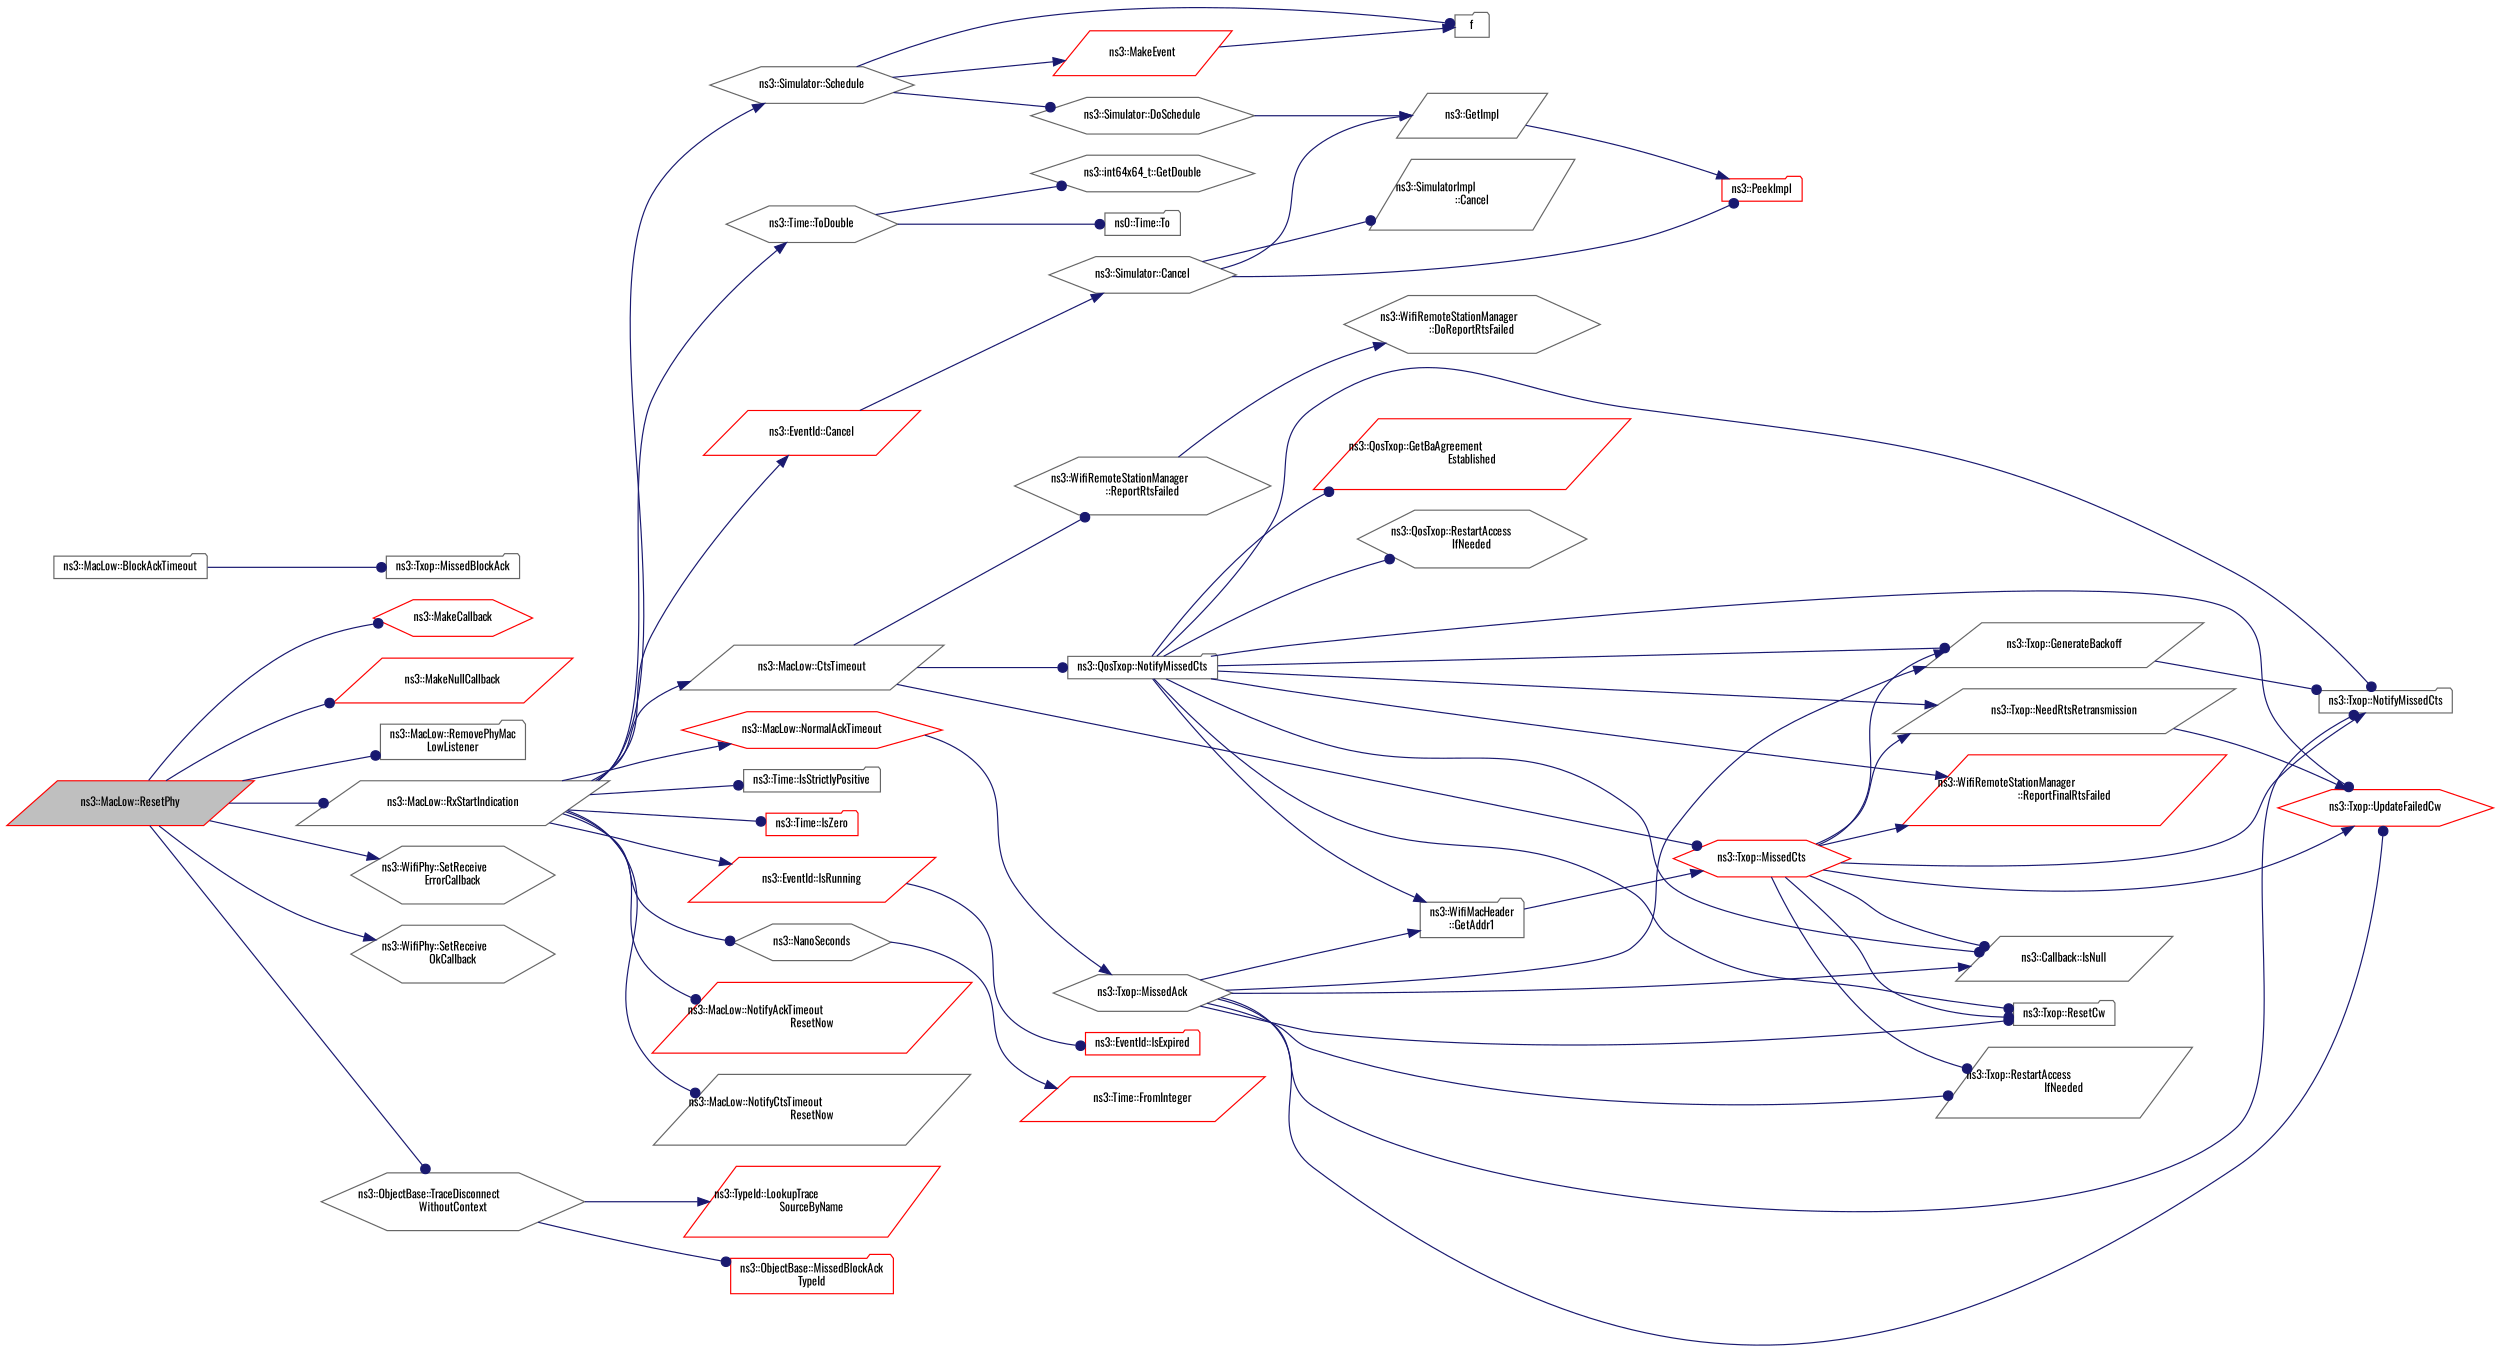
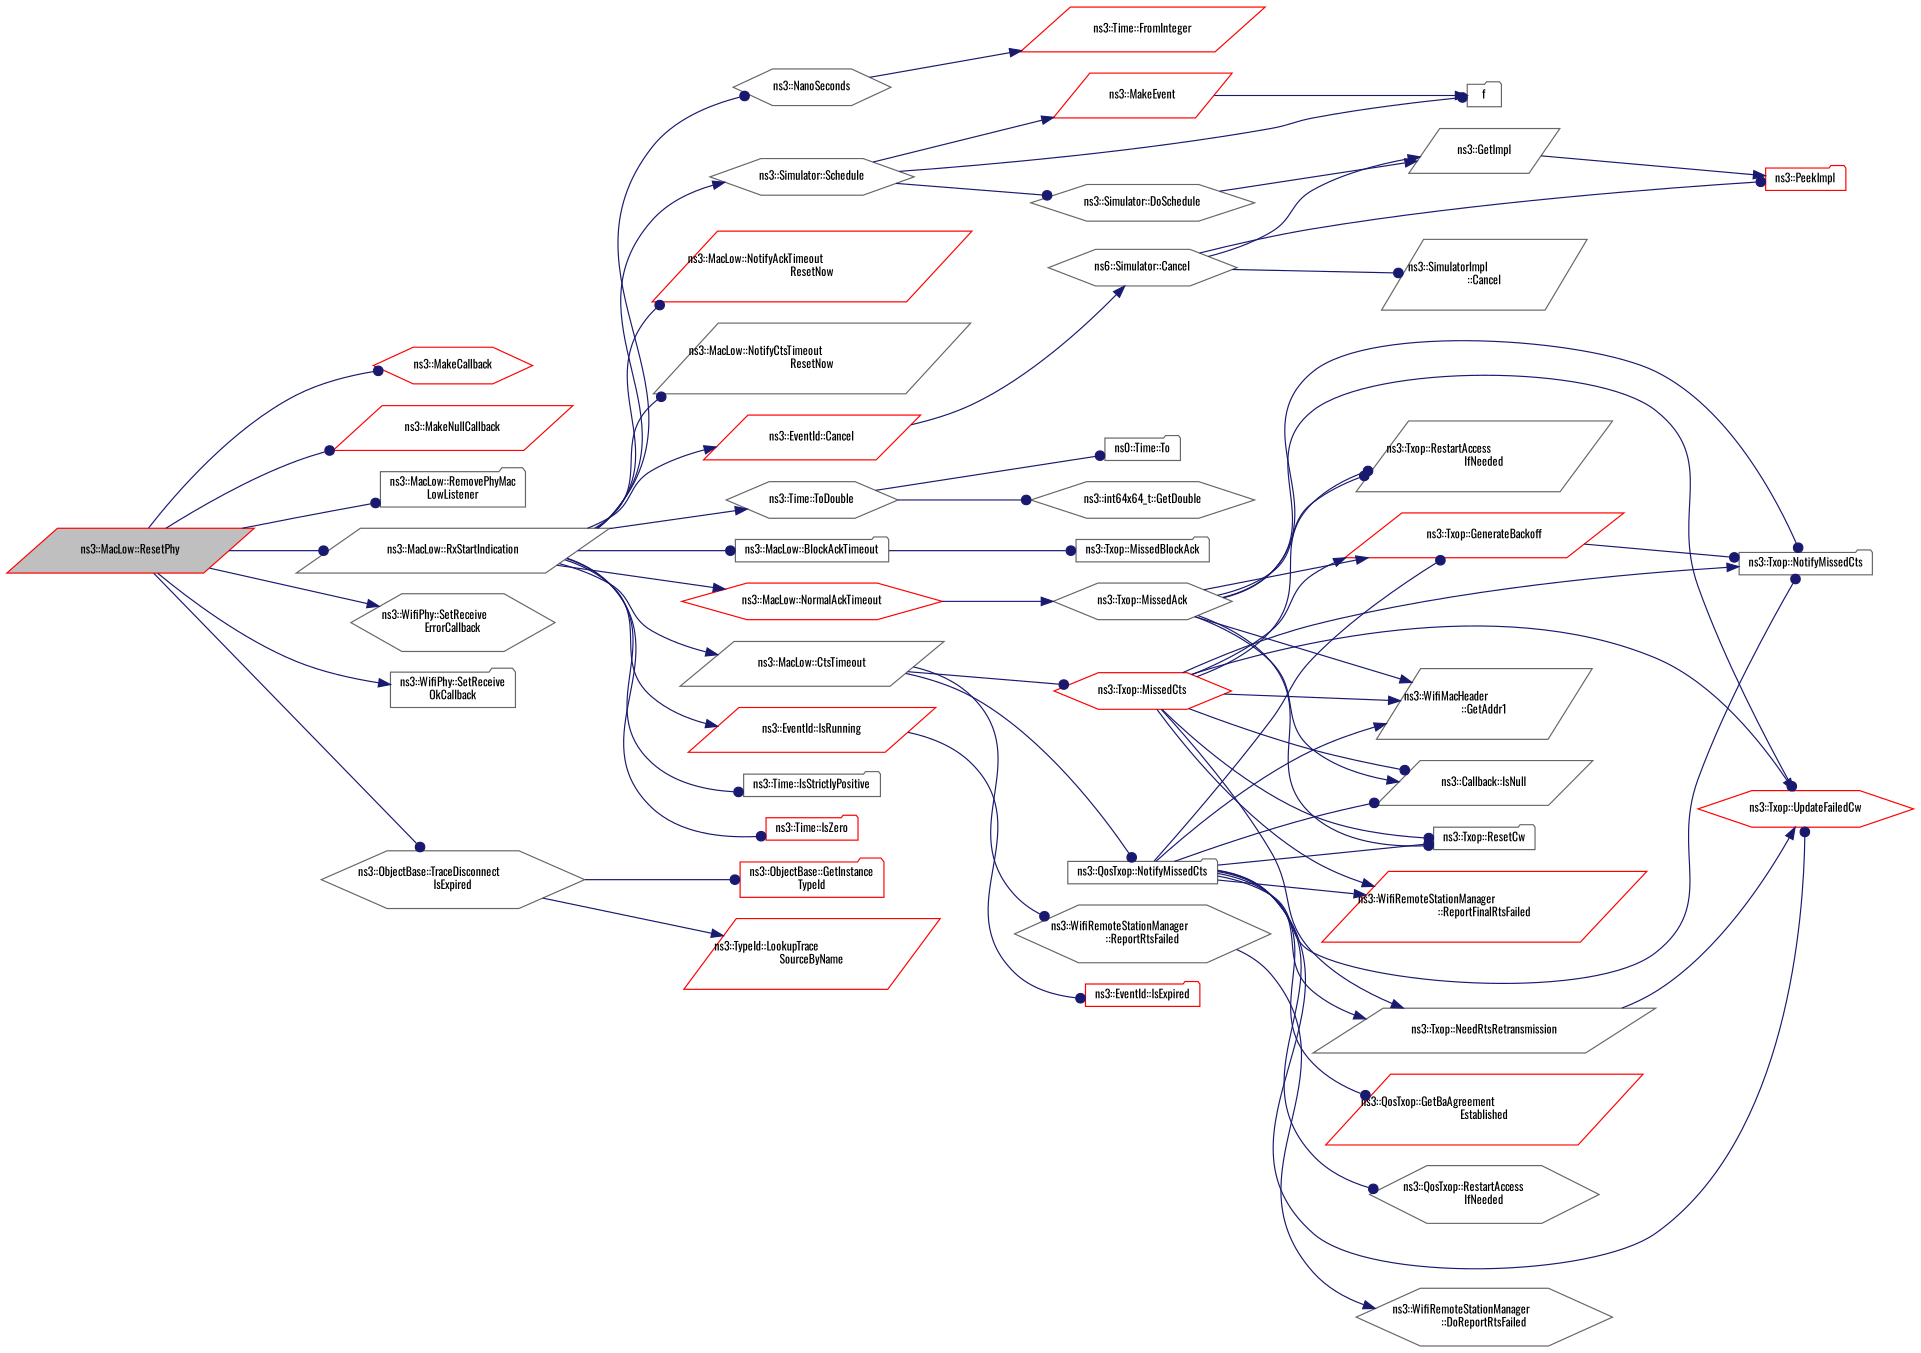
  digraph {
    fontname=Oswald
    rankdir=LR
    node [color=gray40 fillcolor=white fontname=Oswald fontsize=10 shape=parallelogram style=filled]
    edge [arrowhead=dot color=midnightblue fontname=Oswald fontsize=10 labelfontname=Helvetica labelfontsize=10 style=solid]
    n1 [color=red fillcolor=grey75 fontcolor=black height=0.2 label="ns3::MacLow::ResetPhy" width=0.4]
    n2 [color=red height=0.2 label="ns3::MakeCallback" shape=hexagon width=0.4]
    n3 [color=red height=0.2 label="ns3::MakeNullCallback" width=0.4]
    n4 [height=0.2 label="ns3::MacLow::RemovePhyMac\lLowListener" shape=folder width=0.4]
    n5 [height=0.2 label="ns3::MacLow::RxStartIndication" width=0.4]
    n6 [height=0.2 label="ns3::WifiPhy::SetReceive\lErrorCallback" shape=hexagon width=0.4]
-   n7 [height=0.2 label="ns3::WifiPhy::SetReceive\lOkCallback" shape=hexagon width=0.4]
-   n8 [height=0.2 label="ns3::ObjectBase::TraceDisconnect\lWithoutContext" shape=hexagon width=0.4]
+   n7 [height=0.2 label="ns3::WifiPhy::SetReceive\lOkCallback" shape=folder width=0.4]
+   n8 [height=0.2 label="ns3::ObjectBase::TraceDisconnect\lIsExpired" shape=hexagon width=0.4]
    n9 [height=0.2 label="ns3::MacLow::BlockAckTimeout" shape=folder width=0.4]
    n10 [color=red height=0.2 label="ns3::EventId::Cancel" width=0.4]
    n11 [height=0.2 label="ns3::MacLow::CtsTimeout" width=0.4]
    n12 [color=red height=0.2 label="ns3::EventId::IsRunning" width=0.4]
    n13 [height=0.2 label="ns3::Time::IsStrictlyPositive" shape=folder width=0.4]
    n14 [color=red height=0.2 label="ns3::Time::IsZero" shape=folder width=0.4]
    n15 [height=0.2 label="ns3::NanoSeconds" shape=hexagon width=0.4]
    n16 [color=red height=0.2 label="ns3::MacLow::NormalAckTimeout" shape=hexagon width=0.4]
    n17 [color=red height=0.2 label="ns3::MacLow::NotifyAckTimeout\lResetNow" width=0.4]
    n18 [height=0.2 label="ns3::MacLow::NotifyCtsTimeout\lResetNow" width=0.4]
    n19 [height=0.2 label="ns3::Simulator::Schedule" shape=hexagon width=0.4]
    n20 [height=0.2 label="ns3::Time::ToDouble" shape=hexagon width=0.4]
-   n21 [color=red height=0.2 label="ns3::ObjectBase::MissedBlockAck\lTypeId" shape=folder width=0.4]
+   n21 [color=red height=0.2 label="ns3::ObjectBase::GetInstance\lTypeId" shape=folder width=0.4]
    n22 [color=red height=0.2 label="ns3::TypeId::LookupTrace\lSourceByName" width=0.4]
    n23 [height=0.2 label="ns3::Txop::MissedBlockAck" shape=folder width=0.4]
-   n24 [height=0.2 label="ns3::Simulator::Cancel" shape=hexagon width=0.4]
+   n24 [height=0.2 label="ns6::Simulator::Cancel" shape=hexagon width=0.4]
    n25 [color=red height=0.2 label="ns3::Txop::MissedCts" shape=hexagon width=0.4]
    n26 [height=0.2 label="ns3::QosTxop::NotifyMissedCts" shape=folder width=0.4]
    n27 [height=0.2 label="ns3::WifiRemoteStationManager\l::ReportRtsFailed" shape=hexagon width=0.4]
    n28 [color=red height=0.2 label="ns3::EventId::IsExpired" shape=folder width=0.4]
    n29 [color=red height=0.2 label="ns3::Time::FromInteger" width=0.4]
    n30 [height=0.2 label="ns3::Txop::MissedAck" shape=hexagon width=0.4]
    n31 [height=0.2 label="ns3::Simulator::DoSchedule" shape=hexagon width=0.4]
    n32 [height=0.2 label=f shape=folder width=0.4]
    n33 [color=red height=0.2 label="ns3::MakeEvent" width=0.4]
    n34 [height=0.2 label="ns3::int64x64_t::GetDouble" shape=hexagon width=0.4]
    n35 [height=0.2 label="ns0::Time::To" shape=folder width=0.4]
    n36 [height=0.2 label="ns3::SimulatorImpl\l::Cancel" width=0.4]
    n37 [height=0.2 label="ns3::GetImpl" width=0.4]
    n38 [color=red height=0.2 label="ns3::PeekImpl" shape=folder width=0.4]
-   n39 [height=0.2 label="ns3::Txop::GenerateBackoff" width=0.4]
+   n39 [color=red height=0.2 label="ns3::Txop::GenerateBackoff" width=0.4]
    n40 [height=0.2 label="ns3::Txop::NotifyMissedCts" shape=folder width=0.4]
-   n41 [height=0.2 label="ns3::WifiMacHeader\l::GetAddr1" shape=folder width=0.4]
+   n41 [height=0.2 label="ns3::WifiMacHeader\l::GetAddr1" width=0.4]
    n42 [height=0.2 label="ns3::Callback::IsNull" width=0.4]
    n43 [height=0.2 label="ns3::Txop::NeedRtsRetransmission" width=0.4]
    n44 [color=red height=0.2 label="ns3::WifiRemoteStationManager\l::ReportFinalRtsFailed" width=0.4]
    n45 [height=0.2 label="ns3::Txop::ResetCw" shape=folder width=0.4]
    n46 [height=0.2 label="ns3::Txop::RestartAccess\lIfNeeded" width=0.4]
    n47 [color=red height=0.2 label="ns3::Txop::UpdateFailedCw" shape=hexagon width=0.4]
    n48 [color=red height=0.2 label="ns3::QosTxop::GetBaAgreement\lEstablished" width=0.4]
    n49 [height=0.2 label="ns3::QosTxop::RestartAccess\lIfNeeded" shape=hexagon width=0.4]
    n50 [height=0.2 label="ns3::WifiRemoteStationManager\l::DoReportRtsFailed" shape=hexagon width=0.4]
    n1 -> n2
    n1 -> n3
    n1 -> n4
    n1 -> n5
    n1 -> n6 [arrowhead=normal]
    n1 -> n7 [arrowhead=normal]
    n1 -> n8
+   n5 -> n9
    n5 -> n10 [arrowhead=normal]
    n5 -> n11 [arrowhead=normal]
    n5 -> n12 [arrowhead=normal]
    n5 -> n13
    n5 -> n14
    n5 -> n15
    n5 -> n16 [arrowhead=normal]
    n5 -> n17
    n5 -> n18
    n5 -> n19 [arrowhead=normal]
    n5 -> n20 [arrowhead=normal]
    n8 -> n21
    n8 -> n22 [arrowhead=normal]
    n9 -> n23
    n10 -> n24 [arrowhead=normal]
    n11 -> n25
    n11 -> n26
    n11 -> n27
    n12 -> n28
    n15 -> n29 [arrowhead=normal]
    n16 -> n30 [arrowhead=normal]
    n19 -> n31
    n19 -> n32
    n19 -> n33 [arrowhead=normal]
    n20 -> n34
    n20 -> n35
    n24 -> n36
    n24 -> n37 [arrowhead=normal]
    n24 -> n38
    n25 -> n39 [arrowhead=normal]
    n25 -> n40 [arrowhead=normal]
-   n41 -> n25 [arrowhead=normal]
+   n25 -> n41 [arrowhead=normal]
    n25 -> n42
    n25 -> n43 [arrowhead=normal]
    n25 -> n44 [arrowhead=normal]
    n25 -> n45
    n25 -> n46
    n25 -> n47 [arrowhead=normal]
    n26 -> n39
    n26 -> n40
    n26 -> n41 [arrowhead=normal]
    n26 -> n42
    n26 -> n43 [arrowhead=normal]
    n26 -> n44 [arrowhead=normal]
    n26 -> n45
    n26 -> n47
    n26 -> n48
    n26 -> n49
    n27 -> n50 [arrowhead=normal]
    n30 -> n39 [arrowhead=normal]
    n30 -> n40
    n30 -> n41 [arrowhead=normal]
    n30 -> n42 [arrowhead=normal]
    n30 -> n45
    n30 -> n46
    n30 -> n47
    n31 -> n37 [arrowhead=normal]
    n33 -> n32 [arrowhead=normal]
    n37 -> n38 [arrowhead=normal]
    n39 -> n40
    n43 -> n47 [arrowhead=normal]
  }
